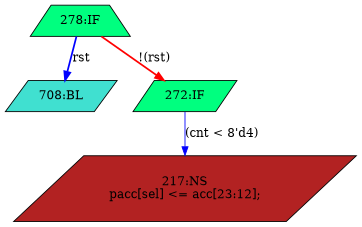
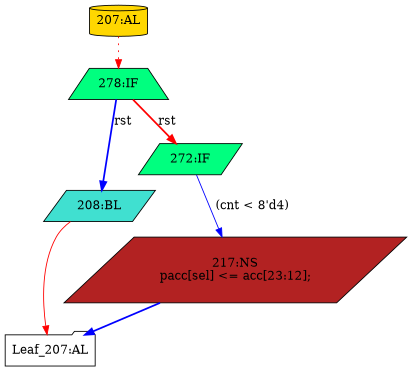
  strict digraph {
    node [fillcolor=springgreen shape=parallelogram statements="[]" style=filled typ=IfStatement]
    edge [color=red cond="[]" lineno=None style=bold]
-   n1 [ast="<pyverilog.vparser.ast.Block object at 0x7f5d489c5650>" fillcolor=turquoise label="708:BL" typ=Block]
+   n1 [ast="<pyverilog.vparser.ast.Block object at 0x7f5d489c5650>" fillcolor=turquoise label="208:BL" typ=Block]
+   n2 [def_var="['pacc']" label="Leaf_207:AL" shape=folder fillcolor="" statements="" style="" typ=""]
    n3 [ast="<pyverilog.vparser.ast.IfStatement object at 0x7f5d489c5b50>" label="272:IF"]
    n4 [ast="<pyverilog.vparser.ast.NonblockingSubstitution object at 0x7f5d489c5c10>" fillcolor=firebrick label="217:NS\npacc[sel] <= acc[23:12];" statements="[<pyverilog.vparser.ast.NonblockingSubstitution object at 0x7f5d489c5c10>]" typ=NonblockingSubstitution]
    n5 [ast="<pyverilog.vparser.ast.IfStatement object at 0x7f5d489c5f10>" label="278:IF" shape=trapezium]
+   n6 [ast="<pyverilog.vparser.ast.Always object at 0x7f5d489c5f90>" clk_sens=True fillcolor=gold label="207:AL" sens="['clk']" shape=cylinder typ=Always use_var="['rst', 'acc', 'cnt']"]
+   n1 -> n2 [style=solid]
    n3 -> n4 [color=blue cond="['cnt']" label="(cnt < 8'd4)" lineno=212 style=solid]
+   n4 -> n2 [color=blue]
    n5 -> n1 [color=blue cond="['rst']" label=rst lineno=208]
-   n5 -> n3 [cond="['rst']" label="!(rst)" lineno=208]
+   n5 -> n3 [cond="['rst']" label=rst lineno=208]
+   n6 -> n5 [style=dotted]
  }
